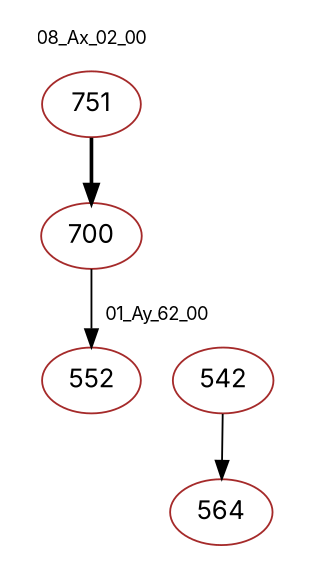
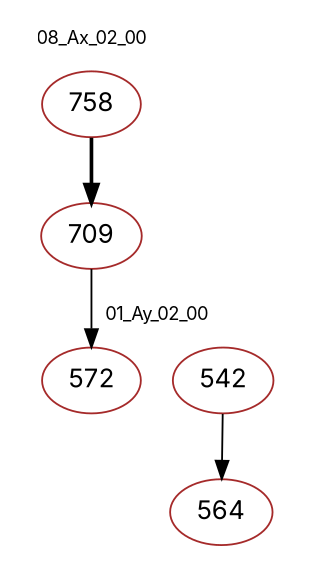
  digraph {
    fontname=Inter
    node [color=brown fontname=Inter]
    edge [color=black fontname=Inter style=solid]
    n1 [label=542]
-   n2 [label=552]
+   n2 [label=572]
    n3 [label=564]
-   n4 [label=751]
-   n5 [label=700]
+   n4 [label=758]
+   n5 [label=709]
    subgraph cluster_1 {
      color=white
      fontsize=10
-     label="01_Ay_62_00"
+     label="01_Ay_02_00"
      n1
      n2
      n3
    }
    subgraph cluster_2 {
      color=white
      fontsize=10
      label="08_Ax_02_00"
      n4
      n5
    }
    n1 -> n3
    n4 -> n5 [style=bold]
    n5 -> n2
  }
